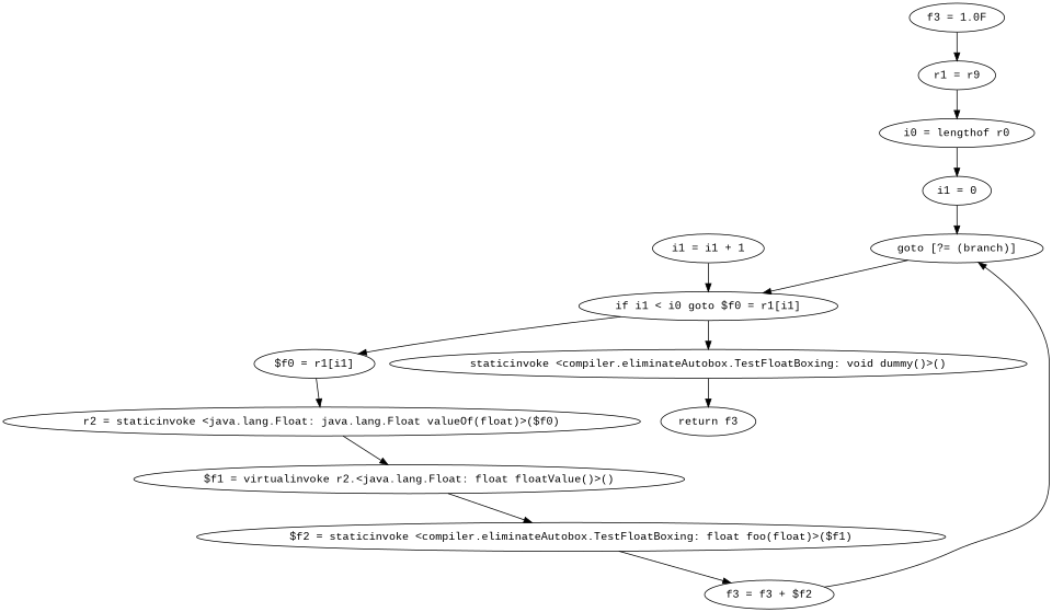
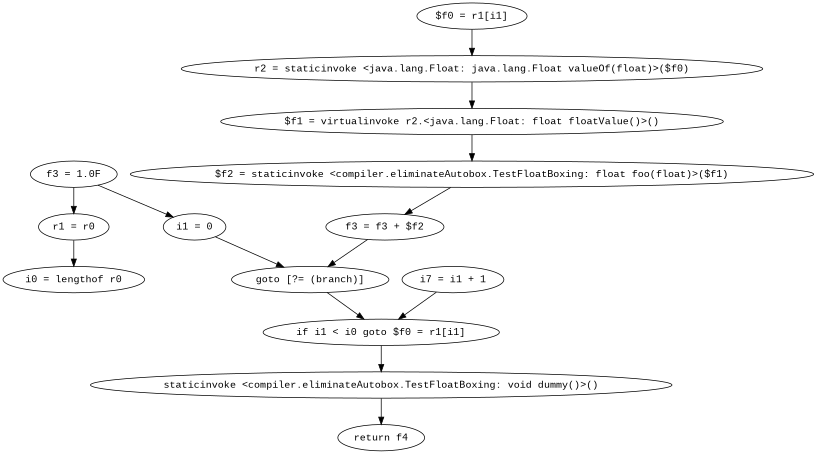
  digraph {
    fontname="Liberation Mono"
    node [fontname="Liberation Mono"]
    edge [fontname="Liberation Mono"]
    "f3 = 1.0F"
-   "r1 = r0" [label="r1 = r9"]
+   "r1 = r0"
    "i0 = lengthof r0"
    "i1 = 0"
    "goto [?= (branch)]"
    "if i1 < i0 goto $f0 = r1[i1]"
    "$f0 = r1[i1]"
    "staticinvoke <compiler.eliminateAutobox.TestFloatBoxing: void dummy()>()"
    "r2 = staticinvoke <java.lang.Float: java.lang.Float valueOf(float)>($f0)"
    "$f1 = virtualinvoke r2.<java.lang.Float: float floatValue()>()"
    "$f2 = staticinvoke <compiler.eliminateAutobox.TestFloatBoxing: float foo(float)>($f1)"
    "f3 = f3 + $f2"
-   "i1 = i1 + 1"
-   "return f3"
+   "i1 = i1 + 1" [label="i7 = i1 + 1"]
+   "return f3" [label="return f4"]
    "f3 = 1.0F" -> "r1 = r0"
    "r1 = r0" -> "i0 = lengthof r0"
-   "i0 = lengthof r0" -> "i1 = 0"
+   "f3 = 1.0F" -> "i1 = 0"
    "i1 = 0" -> "goto [?= (branch)]"
    "goto [?= (branch)]" -> "if i1 < i0 goto $f0 = r1[i1]"
-   "if i1 < i0 goto $f0 = r1[i1]" -> "$f0 = r1[i1]"
    "if i1 < i0 goto $f0 = r1[i1]" -> "staticinvoke <compiler.eliminateAutobox.TestFloatBoxing: void dummy()>()"
    "$f0 = r1[i1]" -> "r2 = staticinvoke <java.lang.Float: java.lang.Float valueOf(float)>($f0)"
    "staticinvoke <compiler.eliminateAutobox.TestFloatBoxing: void dummy()>()" -> "return f3"
    "r2 = staticinvoke <java.lang.Float: java.lang.Float valueOf(float)>($f0)" -> "$f1 = virtualinvoke r2.<java.lang.Float: float floatValue()>()"
    "$f1 = virtualinvoke r2.<java.lang.Float: float floatValue()>()" -> "$f2 = staticinvoke <compiler.eliminateAutobox.TestFloatBoxing: float foo(float)>($f1)"
    "$f2 = staticinvoke <compiler.eliminateAutobox.TestFloatBoxing: float foo(float)>($f1)" -> "f3 = f3 + $f2"
    "f3 = f3 + $f2" -> "goto [?= (branch)]"
    "i1 = i1 + 1" -> "if i1 < i0 goto $f0 = r1[i1]"
  }
